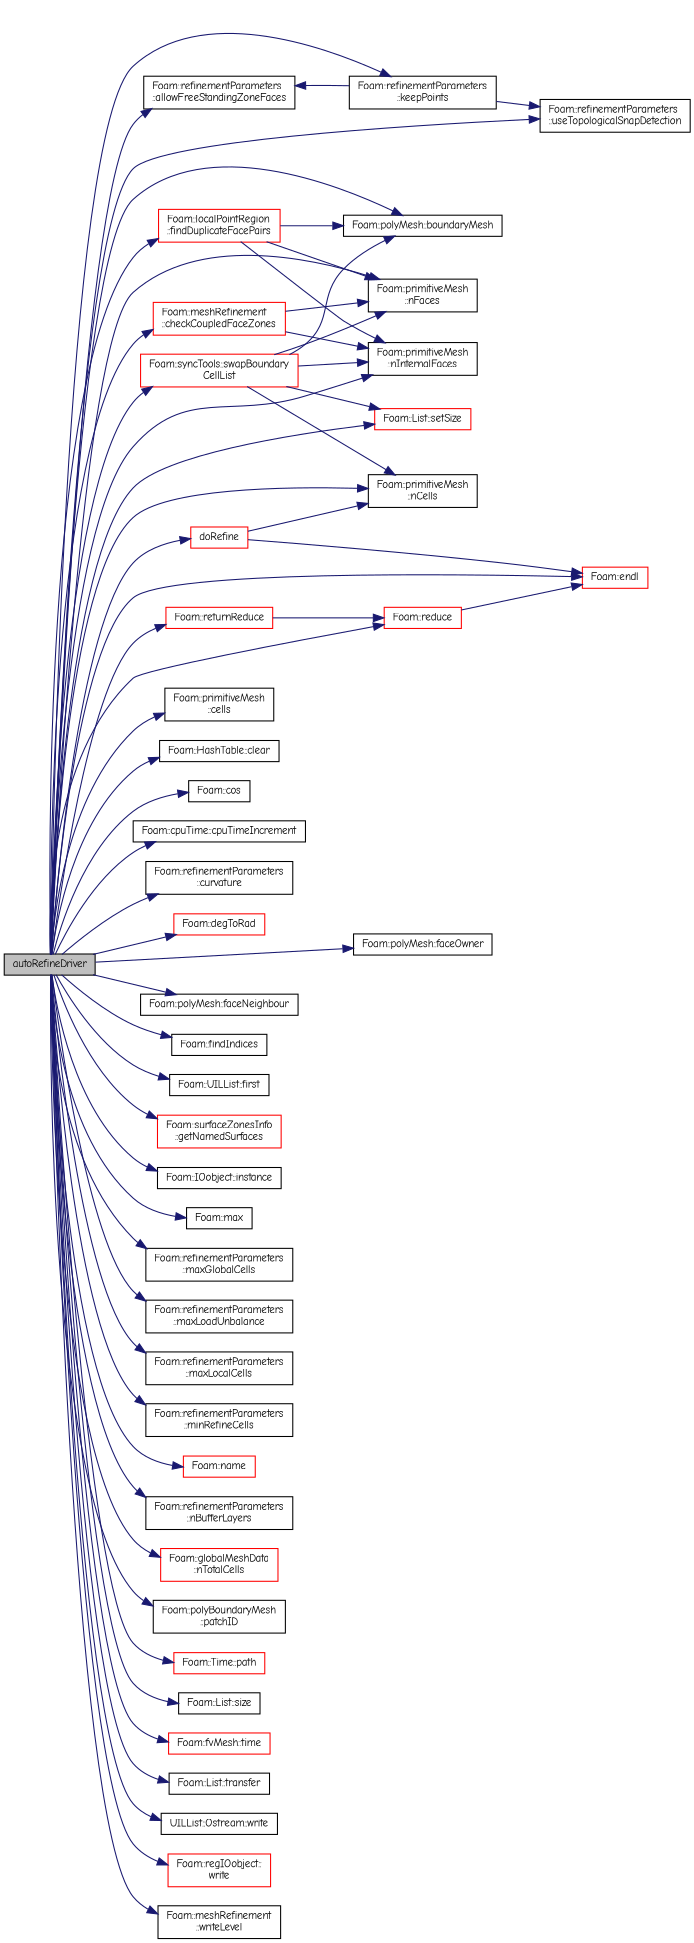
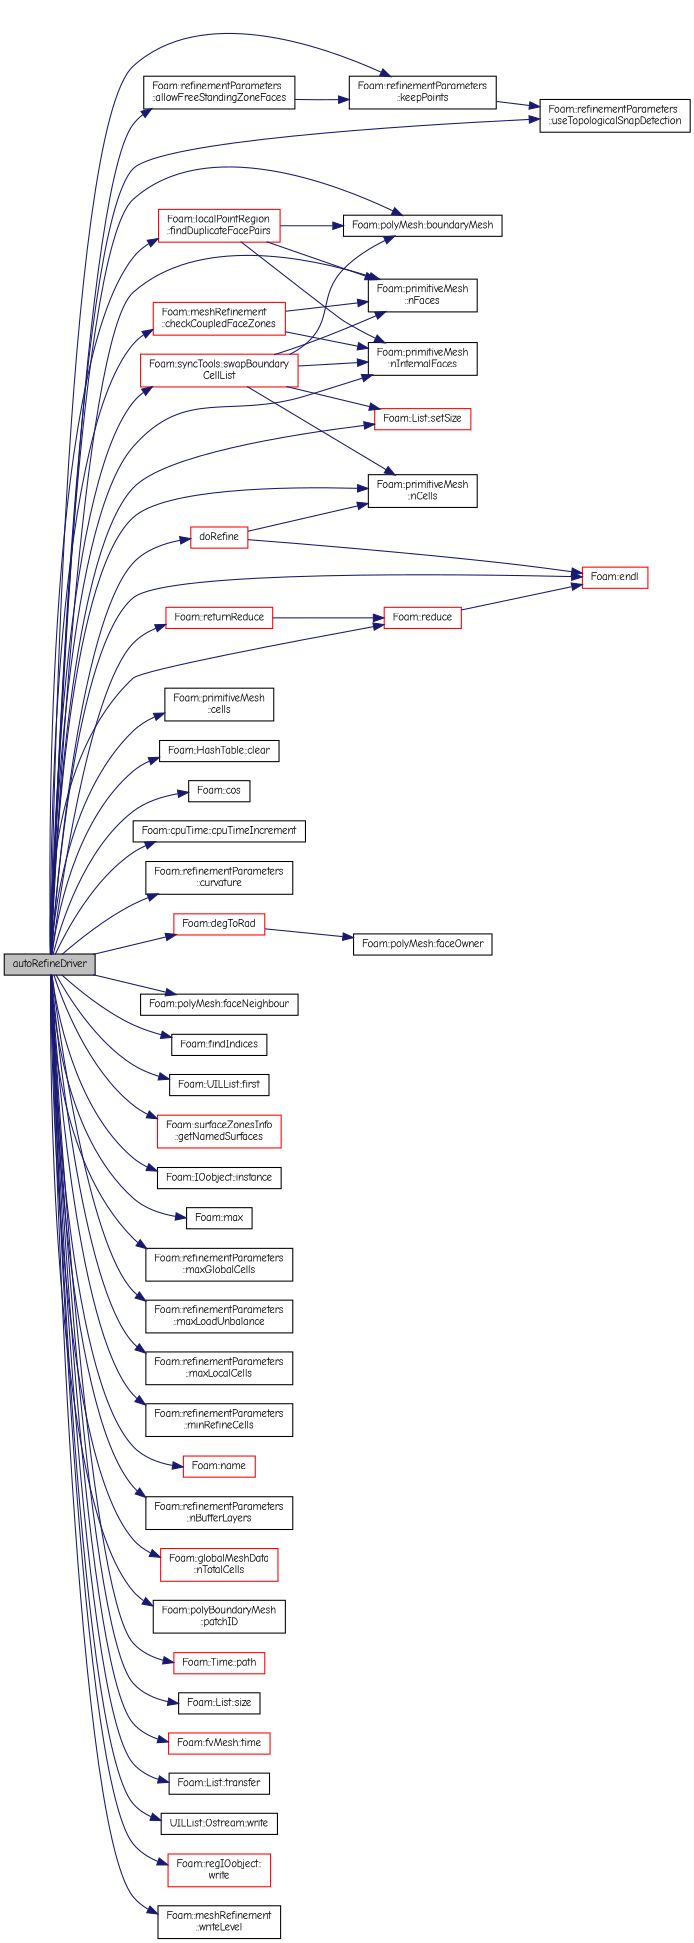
  digraph {
    fontname="Comic Neue"
    rankdir=LR
    node [color=black fontname="Comic Neue" fontsize=10 shape=record]
    edge [color=midnightblue fontname="Comic Neue" fontsize=10 labelfontname=Helvetica labelfontsize=10 style=solid]
    n1 [fillcolor=grey75 fontcolor=black height=0.2 label=autoRefineDriver style=filled width=0.4]
    n2 [height=0.2 label="Foam::refinementParameters\l::allowFreeStandingZoneFaces" width=0.4]
    n3 [height=0.2 label="Foam::polyMesh::boundaryMesh" width=0.4]
    n4 [height=0.2 label="Foam::primitiveMesh\l::cells" width=0.4]
    n5 [color=red height=0.2 label="Foam::meshRefinement\l::checkCoupledFaceZones" width=0.4]
    n6 [height=0.2 label="Foam::primitiveMesh\l::nFaces" width=0.4]
    n7 [height=0.2 label="Foam::primitiveMesh\l::nInternalFaces" width=0.4]
    n8 [height=0.2 label="Foam::HashTable::clear" width=0.4]
    n9 [height=0.2 label="Foam::cos" width=0.4]
    n10 [height=0.2 label="Foam::cpuTime::cpuTimeIncrement" width=0.4]
    n11 [height=0.2 label="Foam::refinementParameters\l::curvature" width=0.4]
    n12 [color=red height=0.2 label="Foam::degToRad" width=0.4]
    n13 [color=red height=0.2 label=doRefine width=0.4]
    n14 [color=red height=0.2 label="Foam::endl" width=0.4]
    n15 [height=0.2 label="Foam::primitiveMesh\l::nCells" width=0.4]
    n16 [height=0.2 label="Foam::polyMesh::faceNeighbour" width=0.4]
    n17 [height=0.2 label="Foam::polyMesh::faceOwner" width=0.4]
    n18 [color=red height=0.2 label="Foam::localPointRegion\l::findDuplicateFacePairs" width=0.4]
    n19 [height=0.2 label="Foam::findIndices" width=0.4]
    n20 [height=0.2 label="Foam::UILList::first" width=0.4]
    n21 [color=red height=0.2 label="Foam::surfaceZonesInfo\l::getNamedSurfaces" width=0.4]
    n22 [height=0.2 label="Foam::IOobject::instance" width=0.4]
    n23 [height=0.2 label="Foam::refinementParameters\l::keepPoints" width=0.4]
    n24 [height=0.2 label="Foam::refinementParameters\l::useTopologicalSnapDetection" width=0.4]
    n25 [height=0.2 label="Foam::max" width=0.4]
    n26 [height=0.2 label="Foam::refinementParameters\l::maxGlobalCells" width=0.4]
    n27 [height=0.2 label="Foam::refinementParameters\l::maxLoadUnbalance" width=0.4]
    n28 [height=0.2 label="Foam::refinementParameters\l::maxLocalCells" width=0.4]
    n29 [height=0.2 label="Foam::refinementParameters\l::minRefineCells" width=0.4]
    n30 [color=red height=0.2 label="Foam::name" width=0.4]
    n31 [height=0.2 label="Foam::refinementParameters\l::nBufferLayers" width=0.4]
    n32 [color=red height=0.2 label="Foam::globalMeshData\l::nTotalCells" width=0.4]
    n33 [height=0.2 label="Foam::polyBoundaryMesh\l::patchID" width=0.4]
    n34 [color=red height=0.2 label="Foam::Time::path" width=0.4]
    n35 [color=red height=0.2 label="Foam::reduce" width=0.4]
    n36 [color=red height=0.2 label="Foam::returnReduce" width=0.4]
    n37 [color=red height=0.2 label="Foam::List::setSize" width=0.4]
    n38 [height=0.2 label="Foam::List::size" width=0.4]
    n39 [color=red height=0.2 label="Foam::syncTools::swapBoundary\lCellList" width=0.4]
    n40 [color=red height=0.2 label="Foam::fvMesh::time" width=0.4]
    n41 [height=0.2 label="Foam::List::transfer" width=0.4]
    n42 [height=0.2 label="UILList::Ostream::write" width=0.4]
    n43 [color=red height=0.2 label="Foam::regIOobject::\lwrite" width=0.4]
    n44 [height=0.2 label="Foam::meshRefinement\l::writeLevel" width=0.4]
    n1 -> n2
    n1 -> n3
    n1 -> n4
    n1 -> n5
    n1 -> n6
    n1 -> n7
    n1 -> n8
    n1 -> n9
    n1 -> n10
    n1 -> n11
    n1 -> n12
    n1 -> n13
    n1 -> n14
    n1 -> n15
    n1 -> n16
-   n1 -> n17
+   n12 -> n17
    n1 -> n18
    n1 -> n19
    n1 -> n20
    n1 -> n21
    n1 -> n22
    n1 -> n23
    n1 -> n24
    n1 -> n25
    n1 -> n26
    n1 -> n27
    n1 -> n28
    n1 -> n29
    n1 -> n30
    n1 -> n31
    n1 -> n32
    n1 -> n33
    n1 -> n34
    n1 -> n35
    n1 -> n36
    n1 -> n37
    n1 -> n38
    n1 -> n39
    n1 -> n40
    n1 -> n41
    n1 -> n42
    n1 -> n43
    n1 -> n44
    n5 -> n6
    n5 -> n7
    n13 -> n14
    n13 -> n15
    n18 -> n3
    n18 -> n6
    n18 -> n7
-   n23 -> n2
+   n2 -> n23
    n23 -> n24
    n35 -> n14
    n36 -> n35
    n39 -> n3
    n39 -> n6
    n39 -> n7
    n39 -> n15
    n39 -> n37
  }
